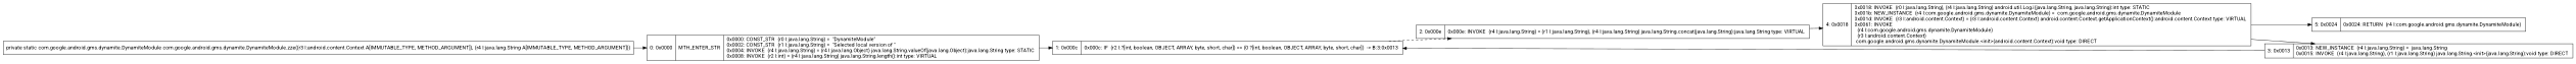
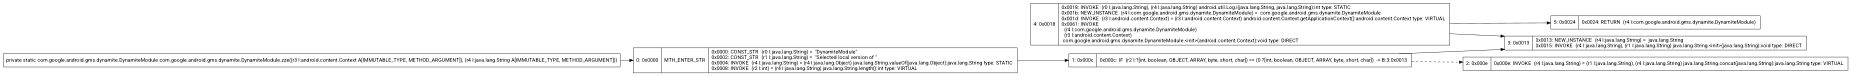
  digraph {
    fontname=Roboto
    rankdir=LR
    node [fontname=Roboto shape=record]
    edge [fontname=Roboto]
    n1 [label="{0\:\ 0x0000|MTH_ENTER_STR\l|0x0000: CONST_STR  (r0 I:java.lang.String) =  \"DynamiteModule\" \l0x0002: CONST_STR  (r1 I:java.lang.String) =  \"Selected local version of \" \l0x0004: INVOKE  (r4 I:java.lang.String) = (r4 I:java.lang.Object) java.lang.String.valueOf(java.lang.Object):java.lang.String type: STATIC \l0x0008: INVOKE  (r2 I:int) = (r4 I:java.lang.String) java.lang.String.length():int type: VIRTUAL \l}"]
    n2 [label="{1\:\ 0x000c|0x000c: IF  (r2 I:?[int, boolean, OBJECT, ARRAY, byte, short, char]) == (0 ?[int, boolean, OBJECT, ARRAY, byte, short, char])  \-\> B:3:0x0013 \l}"]
    n3 [label="{2\:\ 0x000e|0x000e: INVOKE  (r4 I:java.lang.String) = (r1 I:java.lang.String), (r4 I:java.lang.String) java.lang.String.concat(java.lang.String):java.lang.String type: VIRTUAL \l}"]
    n4 [label="{3\:\ 0x0013|0x0013: NEW_INSTANCE  (r4 I:java.lang.String) =  java.lang.String \l0x0015: INVOKE  (r4 I:java.lang.String), (r1 I:java.lang.String) java.lang.String.\<init\>(java.lang.String):void type: DIRECT \l}"]
    n5 [label="{4\:\ 0x0018|0x0018: INVOKE  (r0 I:java.lang.String), (r4 I:java.lang.String) android.util.Log.i(java.lang.String, java.lang.String):int type: STATIC \l0x001b: NEW_INSTANCE  (r4 I:com.google.android.gms.dynamite.DynamiteModule) =  com.google.android.gms.dynamite.DynamiteModule \l0x001d: INVOKE  (r3 I:android.content.Context) = (r3 I:android.content.Context) android.content.Context.getApplicationContext():android.content.Context type: VIRTUAL \l0x0061: INVOKE  \l  (r4 I:com.google.android.gms.dynamite.DynamiteModule)\l  (r3 I:android.content.Context)\l com.google.android.gms.dynamite.DynamiteModule.\<init\>(android.content.Context):void type: DIRECT \l}"]
    n6 [label="{5\:\ 0x0024|0x0024: RETURN  (r4 I:com.google.android.gms.dynamite.DynamiteModule) \l}"]
    n7 [label="{private static com.google.android.gms.dynamite.DynamiteModule com.google.android.gms.dynamite.DynamiteModule.zze((r3 I:android.content.Context A[IMMUTABLE_TYPE, METHOD_ARGUMENT]), (r4 I:java.lang.String A[IMMUTABLE_TYPE, METHOD_ARGUMENT])) }"]
    n1 -> n2
    n2 -> n3 [style=dashed]
-   n4 -> n2
-   n3 -> n5
+   n2 -> n4
    n5 -> n4
    n5 -> n6
    n7 -> n1
  }
